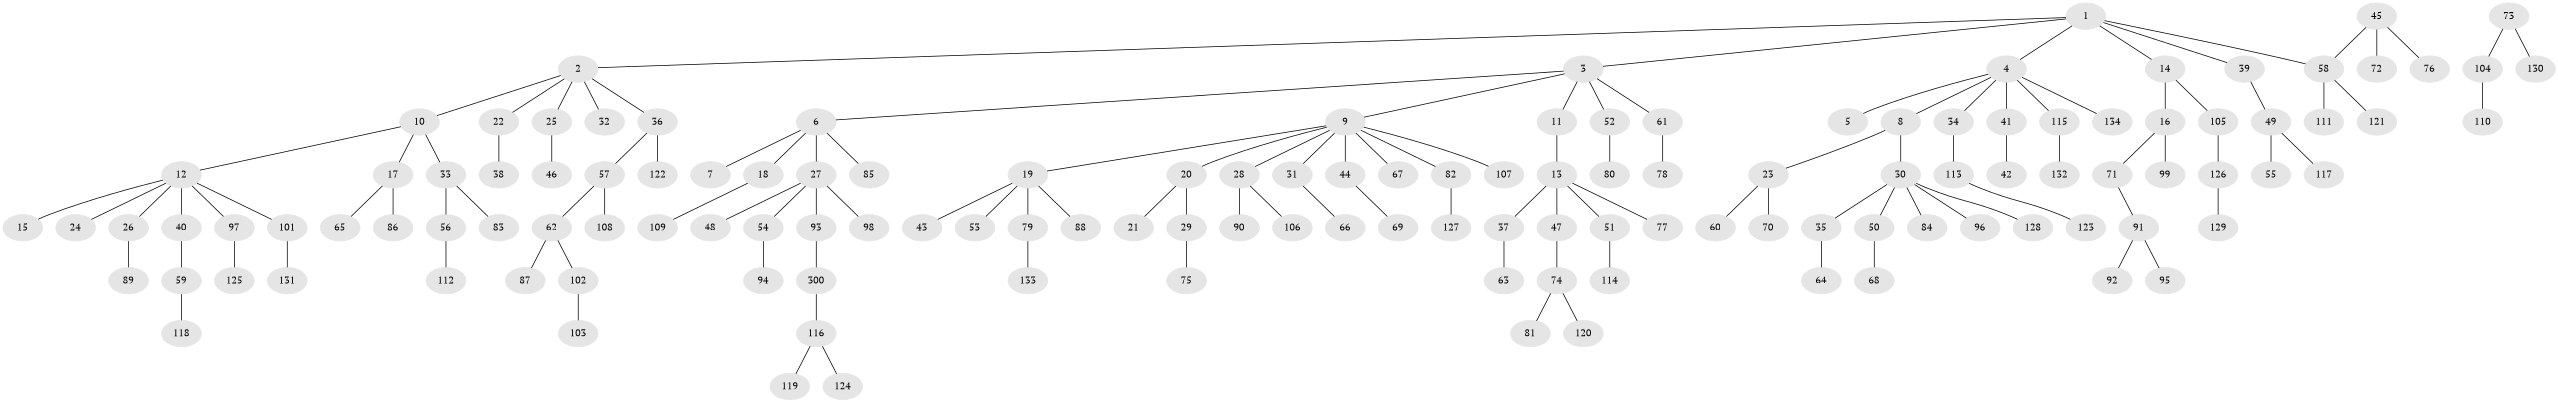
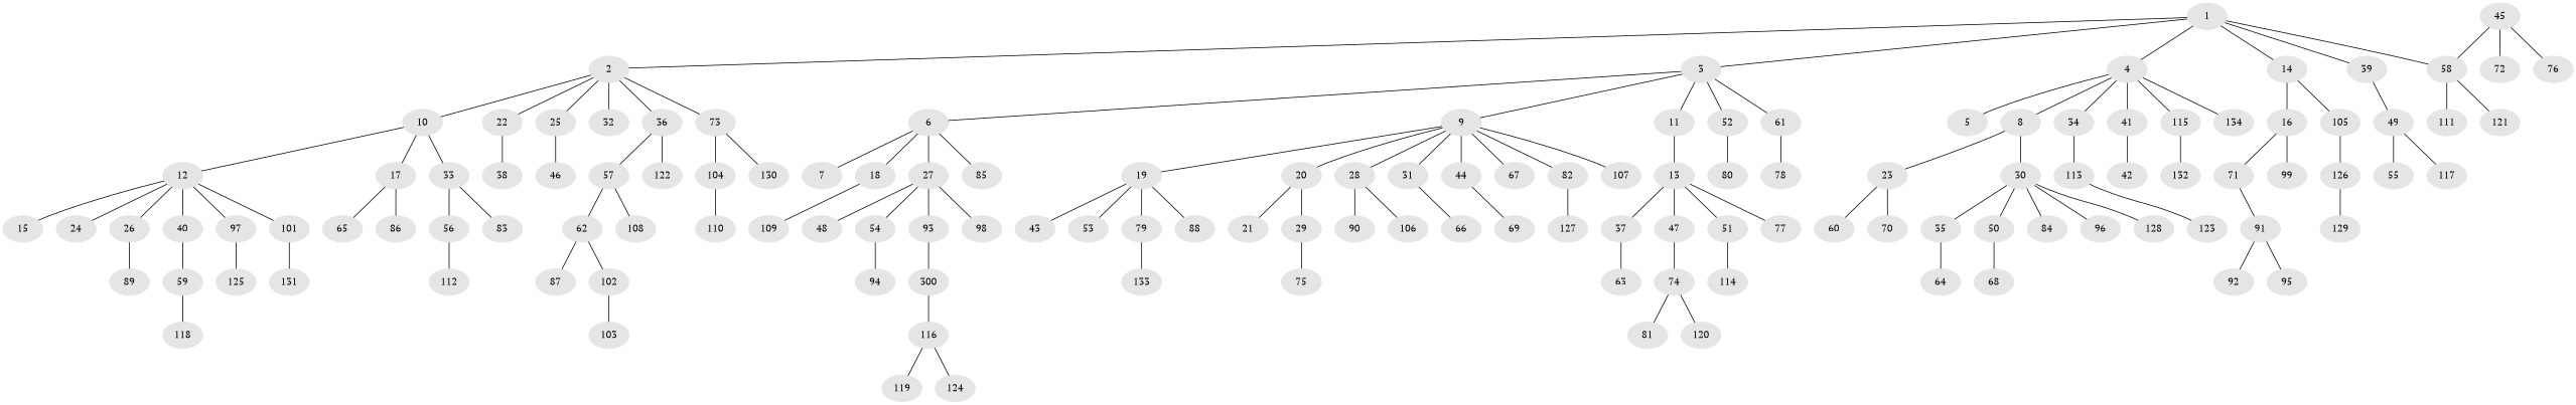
  graph {
    fontname="PT Serif"
    node [color=gray90 fontname="PT Serif" style=filled]
    edge [fontname="PT Serif"]
    1
    2
    3
    4
    14
    39
    58
    10
    22
    25
    32
    36
    73
    6
    9
    11
    52
    61
    5
    8
    34
    41
    115
    134
    16
    105
    49
    45
    72
    76
    12
    17
    33
    38
    46
    57
    122
    104
    130
    7
    18
    27
    85
    19
    20
    28
    31
    44
    67
    82
    107
    13
    80
    78
    23
    30
    113
    42
    132
    109
    48
    54
    93
    98
    60
    70
    35
    50
    84
    96
    128
    43
    53
    79
    88
    21
    29
    90
    106
    66
    69
    127
    15
    24
    26
    40
    97
    101
    65
    86
    56
    83
    37
    47
    51
    77
    89
    59
    125
    131
    63
    74
    114
    71
    99
    126
    91
    133
    75
    94
    n111 [label=300]
    64
    68
    112
    123
    62
    108
    55
    117
    118
    111
    121
    81
    120
    87
    102
    103
    92
    95
    110
    116
    119
    124
    129
    1 -- 2
    1 -- 3
    1 -- 4
    1 -- 14
    1 -- 39
    1 -- 58
    2 -- 10
    2 -- 22
    2 -- 25
    2 -- 32
    2 -- 36
+   2 -- 73
    3 -- 6
    3 -- 9
    3 -- 11
    3 -- 52
    3 -- 61
    4 -- 5
    4 -- 8
    4 -- 34
    4 -- 41
    4 -- 115
    4 -- 134
    14 -- 16
    14 -- 105
    39 -- 49
    58 -- 111
    58 -- 121
    10 -- 12
    10 -- 17
    10 -- 33
    22 -- 38
    25 -- 46
    36 -- 57
    36 -- 122
    73 -- 104
    73 -- 130
    6 -- 7
    6 -- 18
    6 -- 27
    6 -- 85
    9 -- 19
    9 -- 20
    9 -- 28
    9 -- 31
    9 -- 44
    9 -- 67
    9 -- 82
    9 -- 107
    11 -- 13
    52 -- 80
    61 -- 78
    8 -- 23
    8 -- 30
    34 -- 113
    41 -- 42
    115 -- 132
    16 -- 71
    16 -- 99
    105 -- 126
    49 -- 55
    49 -- 117
    45 -- 58
    45 -- 72
    45 -- 76
    12 -- 15
    12 -- 24
    12 -- 26
    12 -- 40
    12 -- 97
    12 -- 101
    17 -- 65
    17 -- 86
    33 -- 56
    33 -- 83
    57 -- 62
    57 -- 108
    104 -- 110
    18 -- 109
    27 -- 48
    27 -- 54
    27 -- 93
    27 -- 98
    19 -- 43
    19 -- 53
    19 -- 79
    19 -- 88
    20 -- 21
    20 -- 29
    28 -- 90
    28 -- 106
    31 -- 66
    44 -- 69
    82 -- 127
    13 -- 37
    13 -- 47
    13 -- 51
    13 -- 77
    23 -- 60
    23 -- 70
    30 -- 35
    30 -- 50
    30 -- 84
    30 -- 96
    30 -- 128
    113 -- 123
    54 -- 94
    93 -- n111
    35 -- 64
    50 -- 68
    79 -- 133
    29 -- 75
    26 -- 89
    40 -- 59
    97 -- 125
    101 -- 131
    56 -- 112
    37 -- 63
    47 -- 74
    51 -- 114
    59 -- 118
    74 -- 81
    74 -- 120
    71 -- 91
    126 -- 129
    91 -- 92
    91 -- 95
    n111 -- 116
    62 -- 87
    62 -- 102
    102 -- 103
    116 -- 119
    116 -- 124
  }
